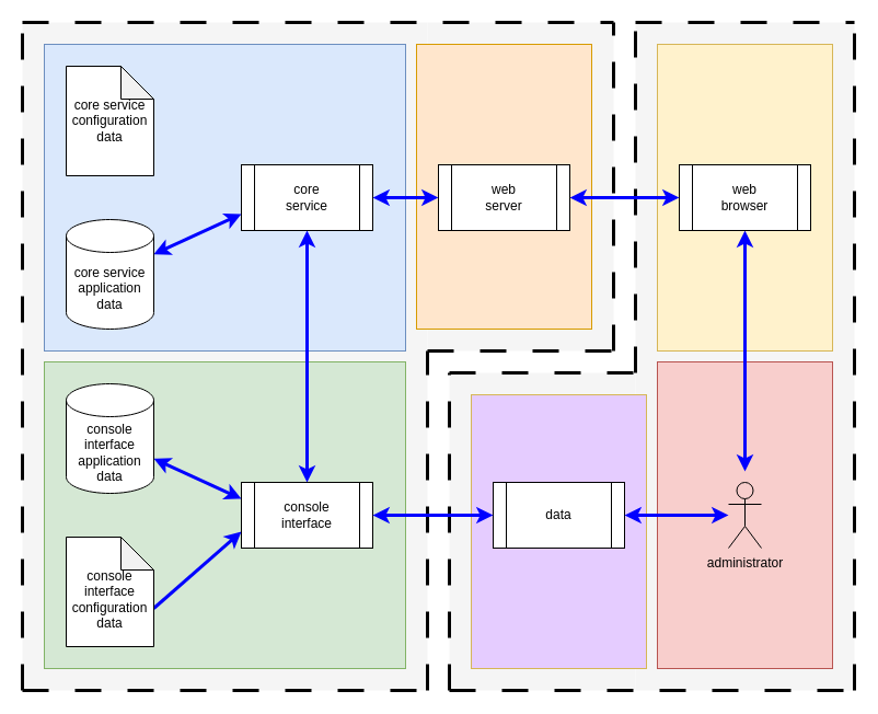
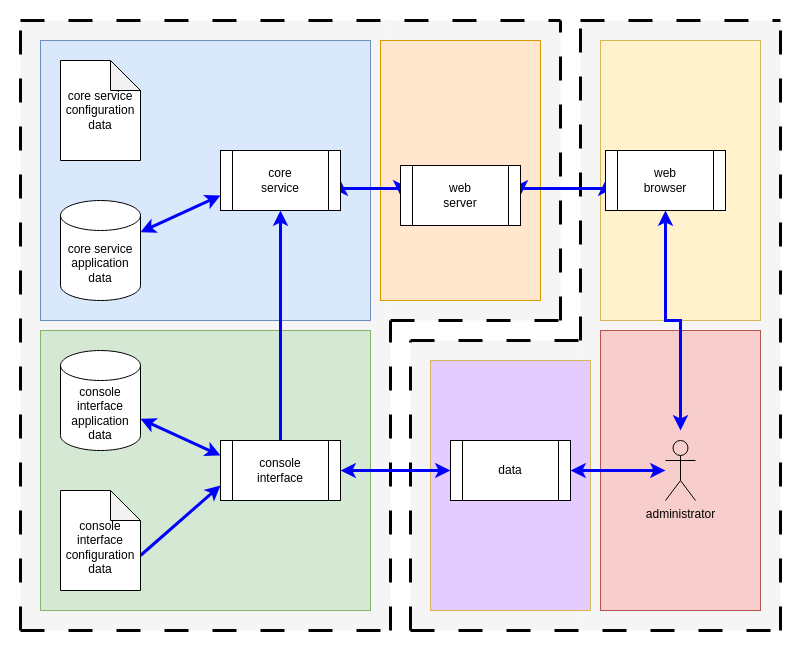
  <mxCell id="0" />
  <mxCell id="1" value="regions" parent="0" />
  <mxCell id="2" value="" style="rounded=0;whiteSpace=wrap;html=1;fillColor=#f5f5f5;fontColor=#333333;strokeColor=none;dashed=1;strokeWidth=3;dashPattern=8 8;" parent="1" vertex="1"><mxGeometry x="20" y="20" width="370" height="610" as="geometry" /></mxCell>
  <mxCell id="3" value="" style="rounded=0;whiteSpace=wrap;html=1;fillColor=#f5f5f5;fontColor=#333333;strokeColor=none;dashed=1;strokeWidth=3;dashPattern=8 8;" parent="1" vertex="1"><mxGeometry x="580" y="20" width="200" height="610" as="geometry" /></mxCell>
  <mxCell id="4" value="" style="rounded=0;whiteSpace=wrap;html=1;fillColor=#f5f5f5;fontColor=#333333;strokeColor=none;dashed=1;strokeWidth=3;dashPattern=8 8;" vertex="1" parent="1"><mxGeometry x="390" y="20" width="170" height="300" as="geometry" /></mxCell>
  <mxCell id="5" value="" style="rounded=0;whiteSpace=wrap;html=1;fillColor=#f5f5f5;fontColor=#333333;strokeColor=none;dashed=1;strokeWidth=3;dashPattern=8 8;" vertex="1" parent="1"><mxGeometry x="410" y="340" width="170" height="290" as="geometry" /></mxCell>
  <mxCell id="6" value="" style="endArrow=none;html=1;rounded=0;strokeWidth=3;dashed=1;dashPattern=8 8;exitX=0;exitY=0;exitDx=0;exitDy=0;entryX=1;entryY=0;entryDx=0;entryDy=0;" edge="1" parent="1" source="2" target="4"><mxGeometry width="50" height="50" relative="1" as="geometry"><mxPoint x="290" y="800" as="sourcePoint" /><mxPoint x="340" y="750" as="targetPoint" /></mxGeometry></mxCell>
  <mxCell id="7" value="" style="endArrow=none;html=1;rounded=0;strokeWidth=3;dashed=1;dashPattern=8 8;exitX=0;exitY=1;exitDx=0;exitDy=0;entryX=1;entryY=1;entryDx=0;entryDy=0;" edge="1" parent="1" source="2" target="2"><mxGeometry width="50" height="50" relative="1" as="geometry"><mxPoint x="50" y="670" as="sourcePoint" /><mxPoint x="590" y="670" as="targetPoint" /></mxGeometry></mxCell>
  <mxCell id="8" value="" style="endArrow=none;html=1;rounded=0;strokeWidth=3;dashed=1;dashPattern=8 8;exitX=0;exitY=0;exitDx=0;exitDy=0;entryX=1;entryY=0;entryDx=0;entryDy=0;" edge="1" parent="1" source="3" target="3"><mxGeometry width="50" height="50" relative="1" as="geometry"><mxPoint x="880" y="120" as="sourcePoint" /><mxPoint x="1420" y="120" as="targetPoint" /></mxGeometry></mxCell>
  <mxCell id="9" value="" style="endArrow=none;html=1;rounded=0;strokeWidth=3;dashed=1;dashPattern=8 8;exitX=0;exitY=1;exitDx=0;exitDy=0;entryX=1;entryY=1;entryDx=0;entryDy=0;" edge="1" parent="1" source="5" target="3"><mxGeometry width="50" height="50" relative="1" as="geometry"><mxPoint x="880" y="730" as="sourcePoint" /><mxPoint x="1250" y="730" as="targetPoint" /></mxGeometry></mxCell>
  <mxCell id="10" value="" style="endArrow=none;html=1;rounded=0;strokeWidth=3;dashed=1;dashPattern=8 8;entryX=1;entryY=1;entryDx=0;entryDy=0;exitX=0;exitY=1;exitDx=0;exitDy=0;" edge="1" parent="1" source="4" target="4"><mxGeometry width="50" height="50" relative="1" as="geometry"><mxPoint x="850" y="140" as="sourcePoint" /><mxPoint x="1040" y="140" as="targetPoint" /></mxGeometry></mxCell>
  <mxCell id="11" value="" style="endArrow=none;html=1;rounded=0;strokeWidth=3;dashed=1;dashPattern=8 8;exitX=0;exitY=0;exitDx=0;exitDy=0;entryX=1;entryY=0;entryDx=0;entryDy=0;" edge="1" parent="1" source="5" target="5"><mxGeometry width="50" height="50" relative="1" as="geometry"><mxPoint x="670" y="750" as="sourcePoint" /><mxPoint x="1040" y="750" as="targetPoint" /></mxGeometry></mxCell>
  <mxCell id="12" value="" style="endArrow=none;html=1;rounded=0;strokeWidth=3;dashed=1;dashPattern=8 8;exitX=0;exitY=1;exitDx=0;exitDy=0;entryX=0;entryY=0;entryDx=0;entryDy=0;" edge="1" parent="1" source="2" target="2"><mxGeometry width="50" height="50" relative="1" as="geometry"><mxPoint x="-600" y="300" as="sourcePoint" /><mxPoint x="-60" y="300" as="targetPoint" /></mxGeometry></mxCell>
  <mxCell id="13" value="" style="endArrow=none;html=1;rounded=0;strokeWidth=3;dashed=1;dashPattern=8 8;exitX=1;exitY=1;exitDx=0;exitDy=0;entryX=0;entryY=1;entryDx=0;entryDy=0;" edge="1" parent="1" source="2" target="4"><mxGeometry width="50" height="50" relative="1" as="geometry"><mxPoint x="-210" y="910" as="sourcePoint" /><mxPoint x="160" y="910" as="targetPoint" /></mxGeometry></mxCell>
  <mxCell id="14" value="" style="endArrow=none;html=1;rounded=0;strokeWidth=3;dashed=1;dashPattern=8 8;exitX=0;exitY=1;exitDx=0;exitDy=0;entryX=0;entryY=0;entryDx=0;entryDy=0;" edge="1" parent="1" source="5" target="5"><mxGeometry width="50" height="50" relative="1" as="geometry"><mxPoint x="400" y="640" as="sourcePoint" /><mxPoint x="400" y="330" as="targetPoint" /></mxGeometry></mxCell>
  <mxCell id="15" value="" style="endArrow=none;html=1;rounded=0;strokeWidth=3;dashed=1;dashPattern=8 8;exitX=1;exitY=0;exitDx=0;exitDy=0;entryX=0;entryY=0;entryDx=0;entryDy=0;" edge="1" parent="1" source="5" target="3"><mxGeometry width="50" height="50" relative="1" as="geometry"><mxPoint x="900" y="340" as="sourcePoint" /><mxPoint x="900" y="30" as="targetPoint" /></mxGeometry></mxCell>
  <mxCell id="16" value="" style="endArrow=none;html=1;rounded=0;strokeWidth=3;dashed=1;dashPattern=8 8;exitX=1;exitY=1;exitDx=0;exitDy=0;entryX=1;entryY=0;entryDx=0;entryDy=0;" edge="1" parent="1" source="4" target="4"><mxGeometry width="50" height="50" relative="1" as="geometry"><mxPoint x="920" y="340" as="sourcePoint" /><mxPoint x="920" y="50" as="targetPoint" /></mxGeometry></mxCell>
  <mxCell id="17" value="" style="endArrow=none;html=1;rounded=0;strokeWidth=3;dashed=1;dashPattern=8 8;exitX=1;exitY=1;exitDx=0;exitDy=0;entryX=1;entryY=0;entryDx=0;entryDy=0;" edge="1" parent="1" source="3" target="3"><mxGeometry width="50" height="50" relative="1" as="geometry"><mxPoint x="940" y="630" as="sourcePoint" /><mxPoint x="940" y="20" as="targetPoint" /></mxGeometry></mxCell>
  <mxCell id="18" value="diagram" style="" parent="0" />
  <mxCell id="19" value="" style="rounded=0;whiteSpace=wrap;html=1;fillColor=#f8cecc;strokeColor=#b85450;" parent="18" vertex="1"><mxGeometry x="600" y="330" width="160" height="280" as="geometry" /></mxCell>
  <mxCell id="20" value="" style="rounded=0;whiteSpace=wrap;html=1;fillColor=#fff2cc;strokeColor=#d6b656;" parent="18" vertex="1"><mxGeometry x="600" y="40" width="160" height="280" as="geometry" /></mxCell>
  <mxCell id="21" value="" style="rounded=0;whiteSpace=wrap;html=1;fillColor=#ffe6cc;strokeColor=#d79b00;" parent="18" vertex="1"><mxGeometry x="380" y="40" width="160" height="260" as="geometry" /></mxCell>
  <mxCell id="22" value="" style="rounded=0;whiteSpace=wrap;html=1;fillColor=#d5e8d4;strokeColor=#82b366;" parent="18" vertex="1"><mxGeometry x="40" y="330" width="330" height="280" as="geometry" /></mxCell>
  <mxCell id="23" value="" style="rounded=0;whiteSpace=wrap;html=1;fillColor=#dae8fc;strokeColor=#6c8ebf;" parent="18" vertex="1"><mxGeometry x="40" y="40" width="330" height="280" as="geometry" /></mxCell>
  <mxCell id="24" value="" style="rounded=0;elbow=vertical;html=1;labelBackgroundColor=#ffffff;startArrow=classic;startFill=1;startSize=6;endArrow=classic;endFill=1;endSize=6;jettySize=auto;orthogonalLoop=1;strokeWidth=3;fontSize=14;entryX=0;entryY=0.25;entryDx=0;entryDy=0;strokeColor=#0000FF;" parent="18" source="33" target="35" edge="1"><mxGeometry width="60" height="60" relative="1" as="geometry"><mxPoint x="1350" y="640" as="sourcePoint" /><mxPoint x="1410" y="580" as="targetPoint" /></mxGeometry></mxCell>
  <mxCell id="25" value="" style="edgeStyle=elbowEdgeStyle;rounded=0;elbow=vertical;html=1;labelBackgroundColor=#ffffff;startArrow=classic;startFill=1;startSize=6;endArrow=classic;endFill=1;endSize=6;jettySize=auto;orthogonalLoop=1;strokeWidth=3;fontSize=14;entryX=0;entryY=0.5;entryDx=0;entryDy=0;exitX=1;exitY=0.5;exitDx=0;exitDy=0;strokeColor=#0000FF;" parent="18" source="37" target="38" edge="1"><mxGeometry width="60" height="60" relative="1" as="geometry"><mxPoint x="1490" y="550" as="sourcePoint" /><mxPoint x="1660" y="550" as="targetPoint" /></mxGeometry></mxCell>
  <mxCell id="26" value="" style="edgeStyle=elbowEdgeStyle;rounded=0;elbow=vertical;html=1;labelBackgroundColor=#ffffff;startArrow=classic;startFill=1;startSize=6;endArrow=classic;endFill=1;endSize=6;jettySize=auto;orthogonalLoop=1;strokeWidth=3;fontSize=14;exitX=0.5;exitY=1;exitDx=0;exitDy=0;strokeColor=#0000FF;entryX=0.5;entryY=0;entryDx=0;entryDy=0;" parent="18" source="38" target="40" edge="1"><mxGeometry width="60" height="60" relative="1" as="geometry"><mxPoint x="1490" y="310" as="sourcePoint" /><mxPoint x="800" y="400" as="targetPoint" /></mxGeometry></mxCell>
  <mxCell id="27" value="" style="edgeStyle=elbowEdgeStyle;rounded=0;elbow=vertical;html=1;labelBackgroundColor=#ffffff;startArrow=classic;startFill=1;startSize=6;endArrow=classic;endFill=1;endSize=6;jettySize=auto;orthogonalLoop=1;strokeWidth=3;fontSize=14;exitX=1;exitY=0.5;exitDx=0;exitDy=0;strokeColor=#0000FF;entryX=0;entryY=0.5;entryDx=0;entryDy=0;" parent="18" source="36" target="37" edge="1"><mxGeometry width="60" height="60" relative="1" as="geometry"><mxPoint x="1490" y="310" as="sourcePoint" /><mxPoint x="1420" y="300" as="targetPoint" /></mxGeometry></mxCell>
- <mxCell id="28" value="" style="rounded=0;elbow=vertical;html=1;labelBackgroundColor=#ffffff;startArrow=classic;startFill=1;startSize=6;endArrow=classic;endFill=1;endSize=6;jettySize=auto;orthogonalLoop=1;strokeWidth=3;fontSize=14;exitX=0.5;exitY=1;exitDx=0;exitDy=0;strokeColor=#0000FF;entryX=0.5;entryY=0;entryDx=0;entryDy=0;" parent="18" source="36" target="35" edge="1"><mxGeometry width="60" height="60" relative="1" as="geometry"><mxPoint x="1120" y="610" as="sourcePoint" /><mxPoint x="1450" y="500" as="targetPoint" /></mxGeometry></mxCell>
+ <mxCell id="28" value="" style="rounded=0;elbow=vertical;html=1;labelBackgroundColor=#ffffff;startArrow=classic;startFill=1;startSize=6;endArrow=none;endFill=1;endSize=6;jettySize=auto;orthogonalLoop=1;strokeWidth=3;fontSize=14;exitX=0.5;exitY=1;exitDx=0;exitDy=0;strokeColor=#0000FF;entryX=0.5;entryY=0;entryDx=0;entryDy=0;" parent="18" source="36" target="35" edge="1"><mxGeometry width="60" height="60" relative="1" as="geometry"><mxPoint x="1120" y="610" as="sourcePoint" /><mxPoint x="1450" y="500" as="targetPoint" /></mxGeometry></mxCell>
  <mxCell id="29" value="" style="rounded=0;elbow=vertical;html=1;labelBackgroundColor=#ffffff;startArrow=none;startFill=0;startSize=6;endArrow=classic;endFill=1;endSize=6;jettySize=auto;orthogonalLoop=1;strokeWidth=3;fontSize=14;strokeColor=#0000FF;entryX=0;entryY=0.75;entryDx=0;entryDy=0;exitX=0;exitY=0;exitDx=80;exitDy=65;exitPerimeter=0;" parent="18" source="34" target="35" edge="1"><mxGeometry width="60" height="60" relative="1" as="geometry"><mxPoint x="1350" y="640" as="sourcePoint" /><mxPoint x="1410" y="580" as="targetPoint" /></mxGeometry></mxCell>
  <mxCell id="30" value="" style="rounded=0;elbow=horizontal;html=1;labelBackgroundColor=#ffffff;startArrow=classic;startFill=1;startSize=6;endArrow=classic;endFill=1;endSize=6;jettySize=auto;orthogonalLoop=1;strokeWidth=3;fontSize=14;strokeColor=#0000FF;entryX=0;entryY=0.75;entryDx=0;entryDy=0;" parent="18" source="31" target="36" edge="1"><mxGeometry width="60" height="60" relative="1" as="geometry"><mxPoint x="510" y="400" as="sourcePoint" /><mxPoint x="1243.167" y="313.416" as="targetPoint" /></mxGeometry></mxCell>
  <mxCell id="31" value="core service application data" style="shape=cylinder3;whiteSpace=wrap;html=1;boundedLbl=1;backgroundOutline=1;size=15;" parent="18" vertex="1"><mxGeometry x="60" y="200" width="80" height="100" as="geometry" /></mxCell>
  <mxCell id="32" value="core service configuration data" style="shape=note;whiteSpace=wrap;html=1;backgroundOutline=1;darkOpacity=0.05;" parent="18" vertex="1"><mxGeometry x="60" y="60" width="80" height="100" as="geometry" /></mxCell>
  <mxCell id="33" value="console interface application data" style="shape=cylinder3;whiteSpace=wrap;html=1;boundedLbl=1;backgroundOutline=1;size=15;" parent="18" vertex="1"><mxGeometry x="60" y="350" width="80" height="100" as="geometry" /></mxCell>
  <mxCell id="34" value="&lt;br&gt;console interface configuration data" style="shape=note;whiteSpace=wrap;html=1;backgroundOutline=1;darkOpacity=0.05;" parent="18" vertex="1"><mxGeometry x="60" y="490" width="80" height="100" as="geometry" /></mxCell>
  <mxCell id="35" value="console&lt;br&gt;interface" style="shape=process;whiteSpace=wrap;html=1;backgroundOutline=1;" parent="18" vertex="1"><mxGeometry x="220" y="440" width="120" height="60" as="geometry" /></mxCell>
  <mxCell id="36" value="core&lt;br&gt;service" style="shape=process;whiteSpace=wrap;html=1;backgroundOutline=1;" parent="18" vertex="1"><mxGeometry x="220" y="150" width="120" height="60" as="geometry" /></mxCell>
- <mxCell id="37" value="web&lt;br&gt;server" style="shape=process;whiteSpace=wrap;html=1;backgroundOutline=1;" parent="18" vertex="1"><mxGeometry x="400" y="150" width="120" height="60" as="geometry" /></mxCell>
- <mxCell id="38" value="web&lt;br&gt;browser" style="shape=process;whiteSpace=wrap;html=1;backgroundOutline=1;" parent="18" vertex="1"><mxGeometry x="620" y="150" width="120" height="60" as="geometry" /></mxCell>
+ <mxCell id="37" value="web&lt;br&gt;server" style="shape=process;whiteSpace=wrap;html=1;backgroundOutline=1;" parent="18" vertex="1"><mxGeometry x="400" y="165" width="120" height="60" as="geometry" /></mxCell>
+ <mxCell id="38" value="web&lt;br&gt;browser" style="shape=process;whiteSpace=wrap;html=1;backgroundOutline=1;" parent="18" vertex="1"><mxGeometry x="605" y="150" width="120" height="60" as="geometry" /></mxCell>
  <mxCell id="39" value="" style="group" parent="18" vertex="1" connectable="0"><mxGeometry x="665" y="430" width="30" height="80" as="geometry" /></mxCell>
  <mxCell id="40" value="" style="rounded=0;whiteSpace=wrap;html=1;fillColor=none;strokeColor=none;" parent="39" vertex="1"><mxGeometry width="30" height="80" as="geometry" /></mxCell>
  <mxCell id="41" value="administrator" style="shape=umlActor;verticalLabelPosition=bottom;verticalAlign=top;html=1;outlineConnect=0;fillColor=none;" parent="39" vertex="1"><mxGeometry y="10" width="30" height="60" as="geometry" /></mxCell>
  <mxCell id="42" value="" style="rounded=0;whiteSpace=wrap;html=1;fillColor=#E5CCFF;strokeColor=#d6b656;" vertex="1" parent="18"><mxGeometry x="430" y="360" width="160" height="250" as="geometry" /></mxCell>
  <mxCell id="43" value="data" style="shape=process;whiteSpace=wrap;html=1;backgroundOutline=1;" vertex="1" parent="18"><mxGeometry x="450" y="440" width="120" height="60" as="geometry" /></mxCell>
  <mxCell id="44" value="" style="edgeStyle=elbowEdgeStyle;rounded=0;elbow=vertical;html=1;labelBackgroundColor=#ffffff;startArrow=classic;startFill=1;startSize=6;endArrow=classic;endFill=1;endSize=6;jettySize=auto;orthogonalLoop=1;strokeWidth=3;fontSize=14;exitX=1;exitY=0.5;exitDx=0;exitDy=0;strokeColor=#0000FF;entryX=0;entryY=0.5;entryDx=0;entryDy=0;" parent="18" source="43" target="40" edge="1"><mxGeometry width="60" height="60" relative="1" as="geometry"><mxPoint x="1350" y="640" as="sourcePoint" /><mxPoint x="640" y="470" as="targetPoint" /></mxGeometry></mxCell>
  <mxCell id="45" value="" style="edgeStyle=elbowEdgeStyle;rounded=0;elbow=vertical;html=1;labelBackgroundColor=#ffffff;startArrow=classic;startFill=1;startSize=6;endArrow=classic;endFill=1;endSize=6;jettySize=auto;orthogonalLoop=1;strokeWidth=3;fontSize=14;exitX=1;exitY=0.5;exitDx=0;exitDy=0;strokeColor=#0000FF;entryX=0;entryY=0.5;entryDx=0;entryDy=0;" edge="1" parent="18" source="35" target="43"><mxGeometry width="60" height="60" relative="1" as="geometry"><mxPoint x="590" y="480" as="sourcePoint" /><mxPoint x="685" y="480" as="targetPoint" /></mxGeometry></mxCell>
